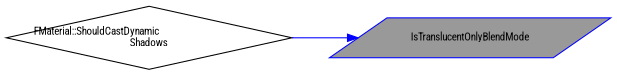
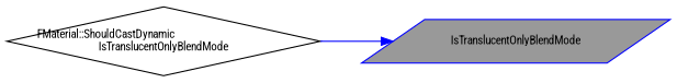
  digraph {
    rankdir=RL
    fontname="Roboto Condensed"
    node [fontname="Roboto Condensed" fontsize=10 style=filled]
    n1 [color=blue fillcolor=grey60 fontcolor=black height=0.2 label=IsTranslucentOnlyBlendMode shape=parallelogram width=0.4]
-   n2 [color=black fillcolor=white height=0.2 label="FMaterial::ShouldCastDynamic\lShadows" shape=diamond width=0.4]
+   n2 [color=black fillcolor=white height=0.2 label="FMaterial::ShouldCastDynamic\lIsTranslucentOnlyBlendMode" shape=diamond width=0.4]
    n1 -> n2 [color=blue dir=back fontname="Roboto Condensed" fontsize=10 labelfontname=Helvetica labelfontsize=10 style=solid]
  }
